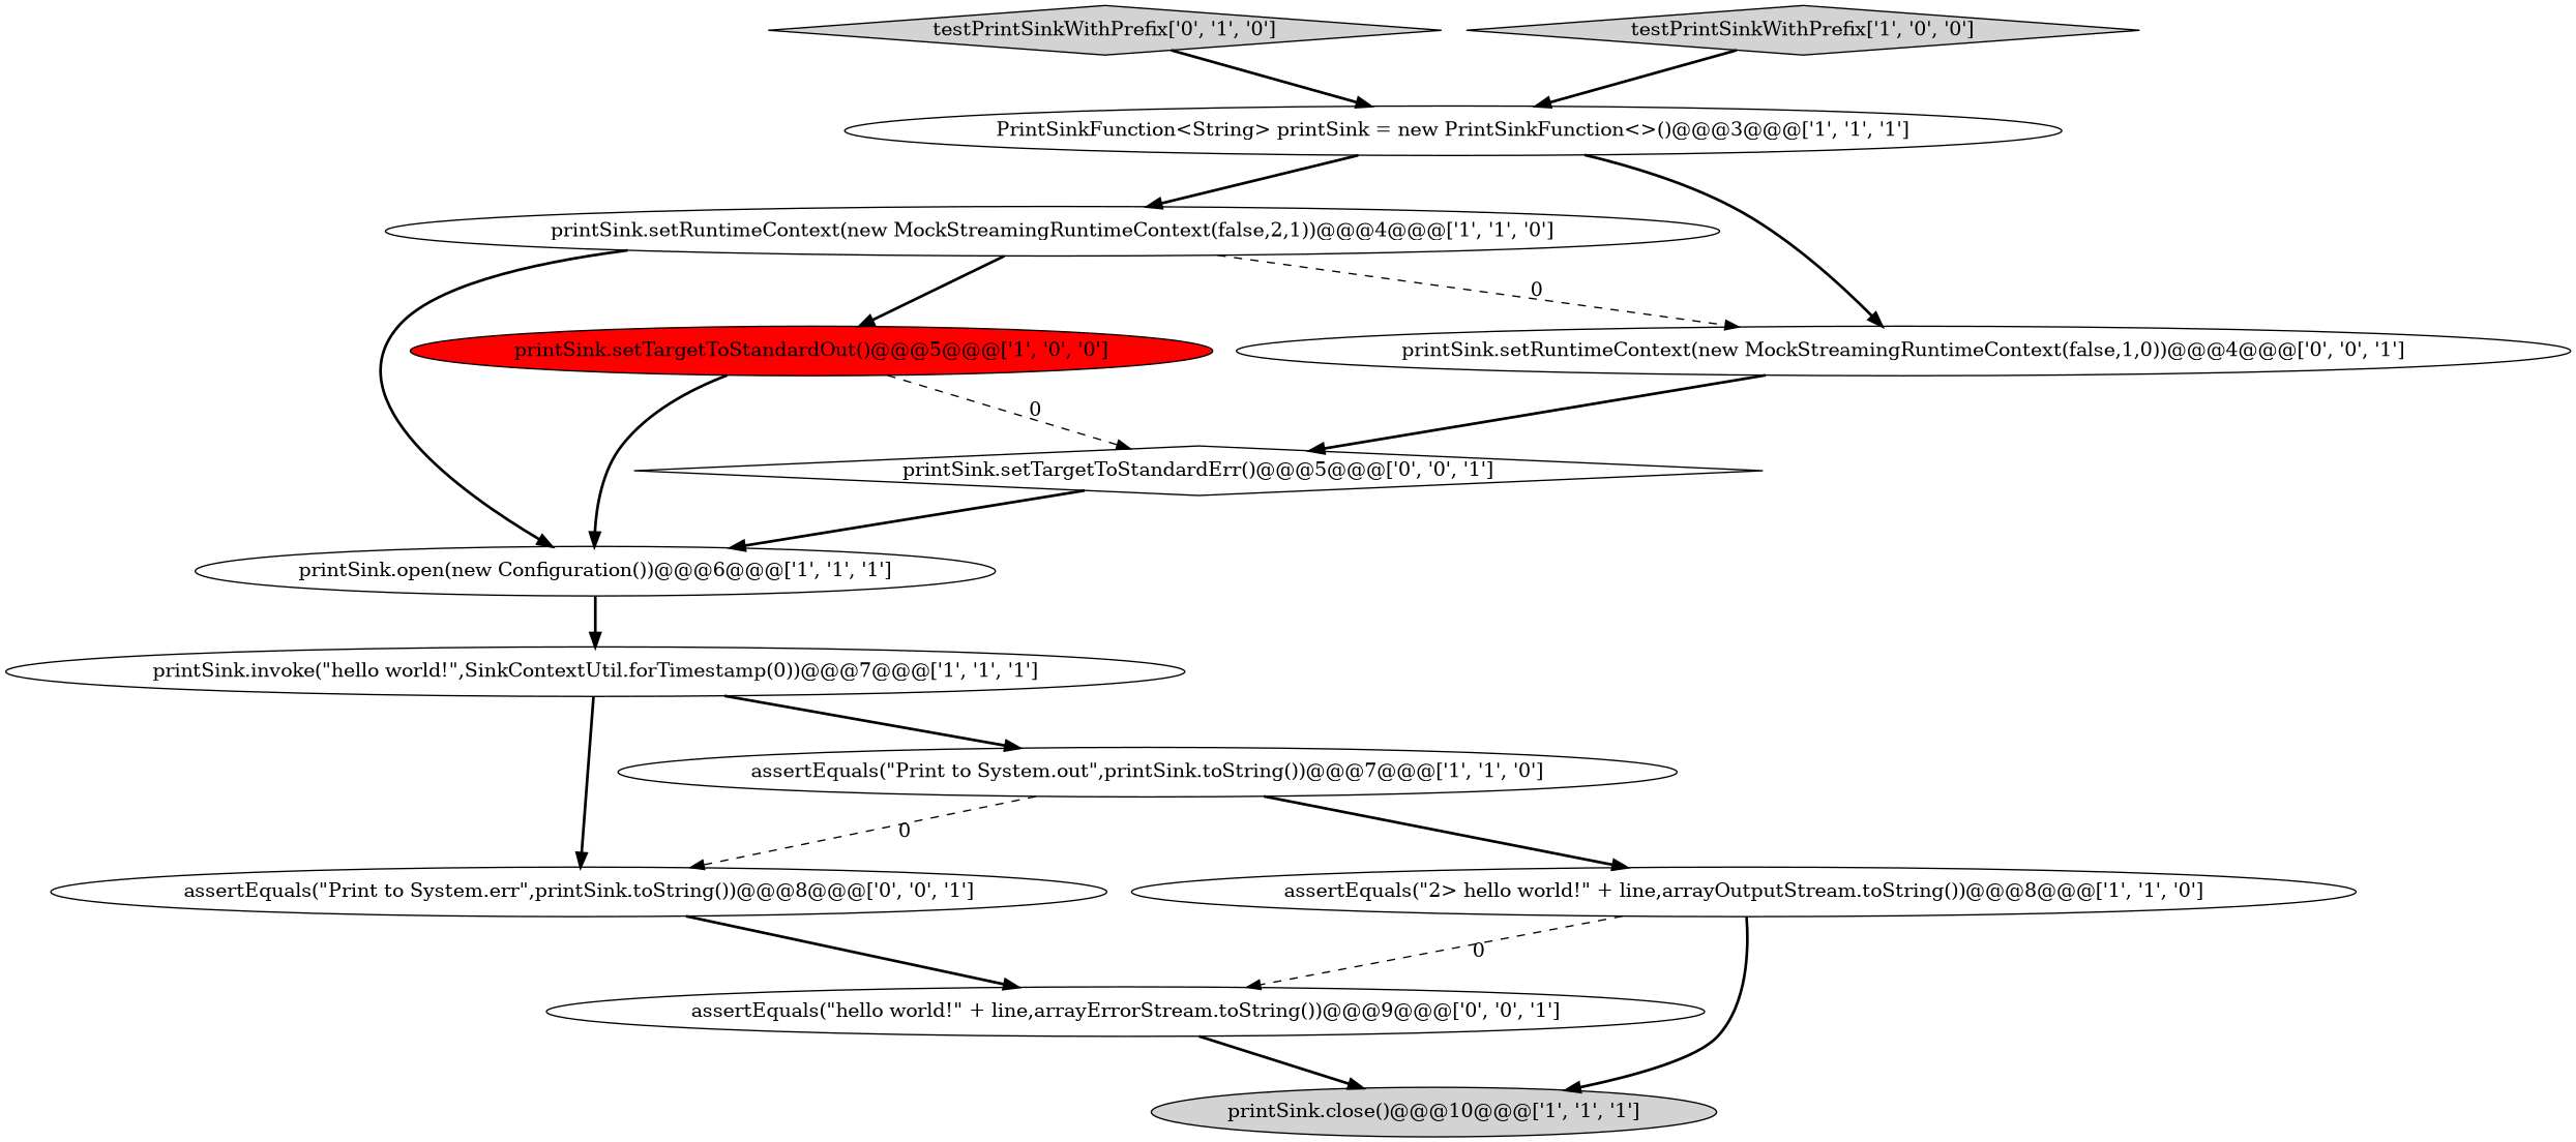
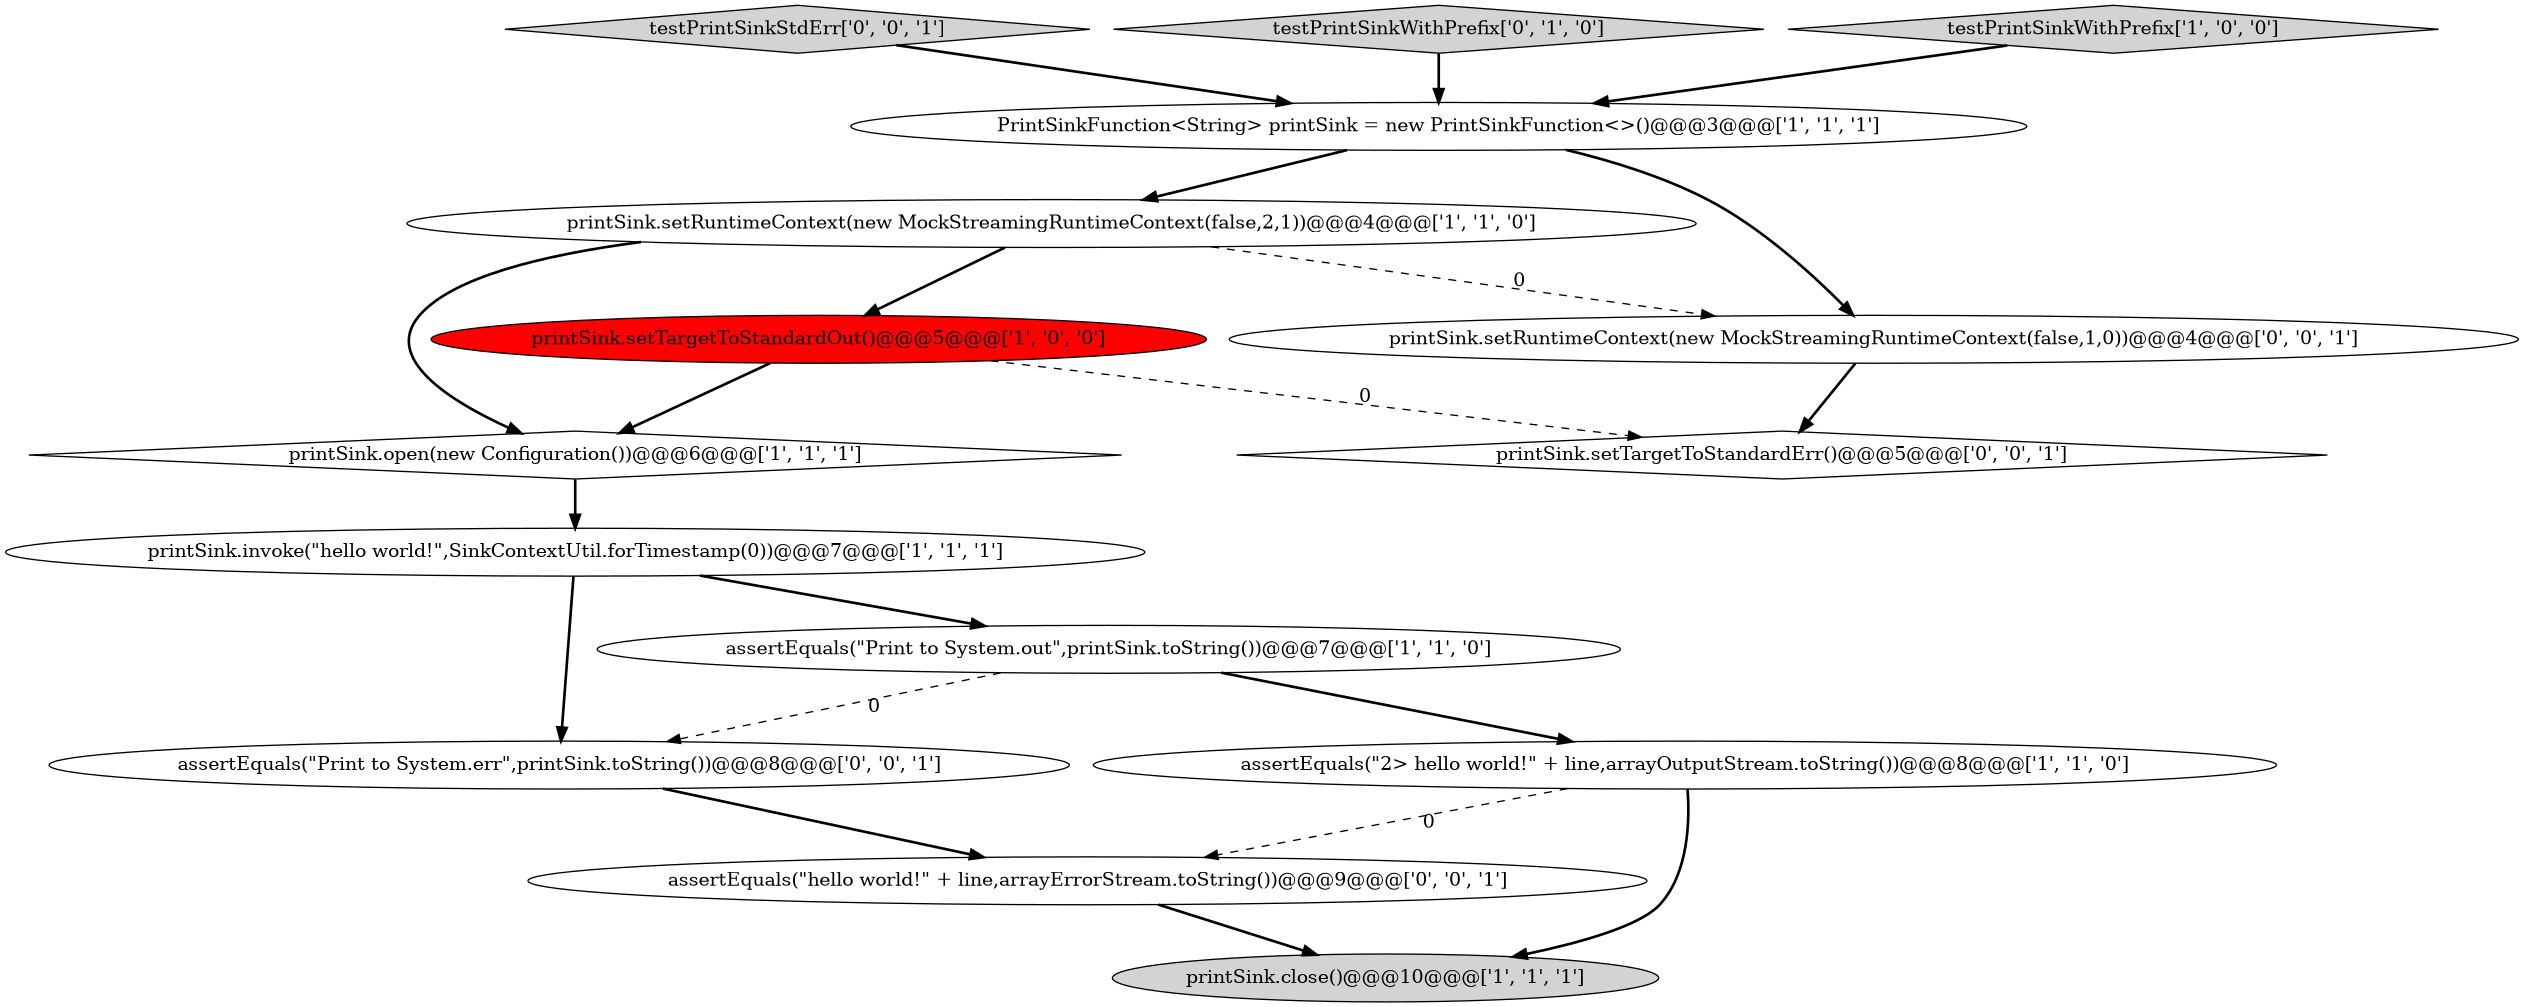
  digraph {
    node [fillcolor=white shape=ellipse style=filled]
    edge [style=bold]
+   n1 [fillcolor=lightgray label="testPrintSinkStdErr['0', '0', '1']" shape=diamond]
    n2 [label="PrintSinkFunction<String> printSink = new PrintSinkFunction<>()@@@3@@@['1', '1', '1']"]
    n3 [label="printSink.setRuntimeContext(new MockStreamingRuntimeContext(false,2,1))@@@4@@@['1', '1', '0']"]
    n4 [label="printSink.setRuntimeContext(new MockStreamingRuntimeContext(false,1,0))@@@4@@@['0', '0', '1']"]
-   n5 [label="printSink.open(new Configuration())@@@6@@@['1', '1', '1']"]
+   n5 [label="printSink.open(new Configuration())@@@6@@@['1', '1', '1']" shape=diamond]
    n6 [fillcolor=red label="printSink.setTargetToStandardOut()@@@5@@@['1', '0', '0']"]
    n7 [label="printSink.setTargetToStandardErr()@@@5@@@['0', '0', '1']" shape=diamond]
    n8 [label="printSink.invoke(\"hello world!\",SinkContextUtil.forTimestamp(0))@@@7@@@['1', '1', '1']"]
    n9 [label="assertEquals(\"Print to System.err\",printSink.toString())@@@8@@@['0', '0', '1']"]
    n10 [label="assertEquals(\"Print to System.out\",printSink.toString())@@@7@@@['1', '1', '0']"]
    n11 [label="assertEquals(\"hello world!\" + line,arrayErrorStream.toString())@@@9@@@['0', '0', '1']"]
    n12 [label="assertEquals(\"2> hello world!\" + line,arrayOutputStream.toString())@@@8@@@['1', '1', '0']"]
    n13 [fillcolor=lightgray label="testPrintSinkWithPrefix['0', '1', '0']" shape=diamond]
    n14 [fillcolor=lightgray label="printSink.close()@@@10@@@['1', '1', '1']"]
    n15 [fillcolor=lightgray label="testPrintSinkWithPrefix['1', '0', '0']" shape=diamond]
+   n1 -> n2
    n2 -> n3
    n2 -> n4
    n3 -> n4 [label=0 style=dashed]
    n3 -> n5
    n3 -> n6
    n4 -> n7
    n5 -> n8
    n6 -> n5
    n6 -> n7 [label=0 style=dashed]
-   n7 -> n5
    n8 -> n9
    n8 -> n10
    n9 -> n11
    n10 -> n9 [label=0 style=dashed]
    n10 -> n12
    n11 -> n14
    n12 -> n11 [label=0 style=dashed]
    n12 -> n14
    n13 -> n2
    n15 -> n2
  }
